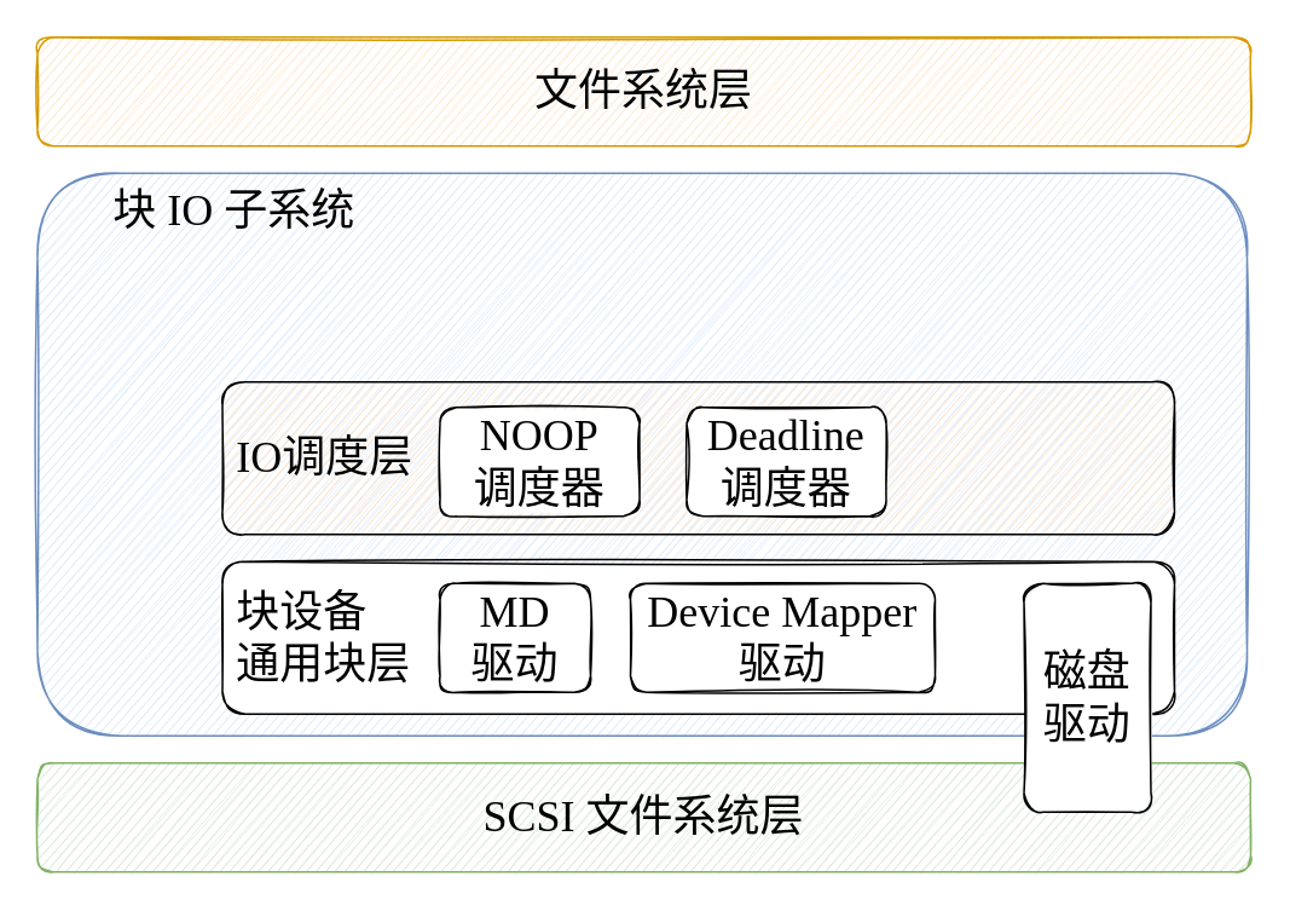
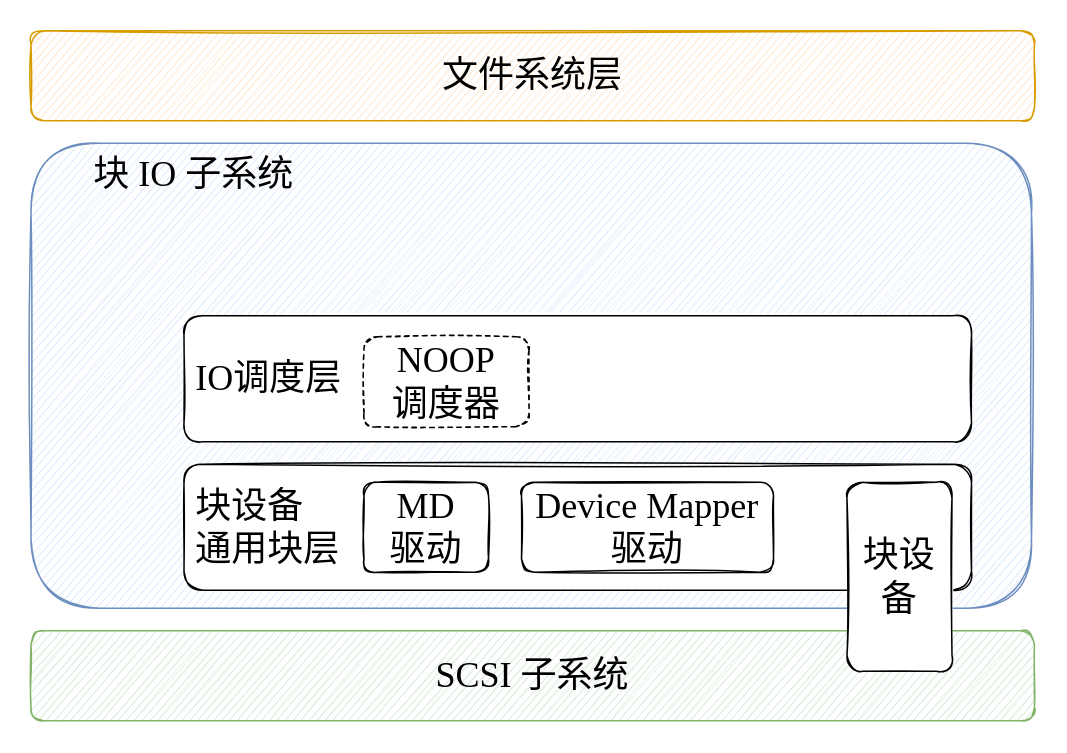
  <mxCell id="0" />
  <mxCell id="1" parent="0" />
  <mxCell id="2" value="&lt;blockquote style=&quot;margin: 0 0 0 40px ; border: none ; padding: 0px&quot;&gt;&lt;font style=&quot;font-size: 24px&quot;&gt;块 IO 子系统&lt;/font&gt;&lt;/blockquote&gt;" style="rounded=1;whiteSpace=wrap;html=1;align=left;sketch=1;verticalAlign=top;fontStyle=0;fillColor=#dae8fc;strokeColor=#6c8ebf;fontFamily=Comic Sans MS;" parent="1" vertex="1"><mxGeometry x="20" y="95" width="667" height="310" as="geometry" /></mxCell>
- <mxCell id="3" value="&lt;font style=&quot;font-size: 24px&quot;&gt;SCSI 文件系统层&lt;/font&gt;" style="rounded=1;whiteSpace=wrap;html=1;glass=0;shadow=0;sketch=1;fillColor=#d5e8d4;strokeColor=#82b366;fontFamily=Comic Sans MS;" parent="1" vertex="1"><mxGeometry x="20" y="420" width="669" height="60" as="geometry" /></mxCell>
+ <mxCell id="3" value="&lt;font style=&quot;font-size: 24px&quot;&gt;SCSI 子系统&lt;/font&gt;" style="rounded=1;whiteSpace=wrap;html=1;glass=0;shadow=0;sketch=1;fillColor=#d5e8d4;strokeColor=#82b366;fontFamily=Comic Sans MS;" parent="1" vertex="1"><mxGeometry x="20" y="420" width="669" height="60" as="geometry" /></mxCell>
  <mxCell id="4" value="&lt;font style=&quot;font-size: 24px&quot;&gt;&amp;nbsp;块设备&amp;nbsp; &amp;nbsp; &amp;nbsp; &amp;nbsp; &amp;nbsp; &amp;nbsp; &amp;nbsp; &amp;nbsp; &amp;nbsp; &amp;nbsp; &amp;nbsp; &amp;nbsp; &amp;nbsp; &amp;nbsp; &amp;nbsp; &amp;nbsp; &amp;nbsp; &amp;nbsp; &amp;nbsp; &amp;nbsp; &amp;nbsp; &amp;nbsp; &amp;nbsp;....&lt;br&gt;&amp;nbsp;通用块层&amp;nbsp; &amp;nbsp; &amp;nbsp; &amp;nbsp; &amp;nbsp; &amp;nbsp; &amp;nbsp; &amp;nbsp; &amp;nbsp; &amp;nbsp; &amp;nbsp; &amp;nbsp; &amp;nbsp; &amp;nbsp; &amp;nbsp; &amp;nbsp; &amp;nbsp; &amp;nbsp; &amp;nbsp; &amp;nbsp; &amp;nbsp; &amp;nbsp; &amp;nbsp;&lt;/font&gt;" style="rounded=1;whiteSpace=wrap;html=1;align=left;sketch=1;fontFamily=Comic Sans MS;" parent="1" vertex="1"><mxGeometry x="122" y="309" width="525" height="84" as="geometry" /></mxCell>
- <mxCell id="5" value="&lt;font style=&quot;font-size: 24px&quot;&gt;&amp;nbsp;IO调度层&lt;/font&gt;" style="rounded=1;whiteSpace=wrap;html=1;align=left;sketch=1;fontFamily=Comic Sans MS;fillColor=#ffe6cc;" parent="1" vertex="1"><mxGeometry x="122" y="210" width="525" height="84" as="geometry" /></mxCell>
+ <mxCell id="5" value="&lt;font style=&quot;font-size: 24px&quot;&gt;&amp;nbsp;IO调度层&lt;/font&gt;" style="rounded=1;whiteSpace=wrap;html=1;align=left;sketch=1;fontFamily=Comic Sans MS;" parent="1" vertex="1"><mxGeometry x="122" y="210" width="525" height="84" as="geometry" /></mxCell>
  <mxCell id="6" value="&lt;font style=&quot;font-size: 24px&quot;&gt;文件系统层&lt;/font&gt;" style="rounded=1;whiteSpace=wrap;html=1;glass=0;shadow=0;sketch=1;fillColor=#ffe6cc;strokeColor=#d79b00;fontFamily=Comic Sans MS;" parent="1" vertex="1"><mxGeometry x="20" y="20" width="669" height="60" as="geometry" /></mxCell>
- <mxCell id="7" value="&lt;font style=&quot;font-size: 24px&quot;&gt;NOOP&lt;br&gt;调度器&lt;/font&gt;" style="rounded=1;whiteSpace=wrap;html=1;sketch=1;fontFamily=Comic Sans MS;" parent="1" vertex="1"><mxGeometry x="242" y="224" width="110" height="60" as="geometry" /></mxCell>
- <mxCell id="8" value="&lt;font style=&quot;font-size: 24px&quot;&gt;Deadline&lt;br&gt;调度器&lt;/font&gt;" style="rounded=1;whiteSpace=wrap;html=1;sketch=1;fontFamily=Comic Sans MS;" parent="1" vertex="1"><mxGeometry x="378" y="224" width="110" height="60" as="geometry" /></mxCell>
+ <mxCell id="7" value="&lt;font style=&quot;font-size: 24px&quot;&gt;NOOP&lt;br&gt;调度器&lt;/font&gt;" style="rounded=1;whiteSpace=wrap;html=1;sketch=1;fontFamily=Comic Sans MS;dashed=1;" parent="1" vertex="1"><mxGeometry x="242" y="224" width="110" height="60" as="geometry" /></mxCell>
  <mxCell id="9" value="&lt;span style=&quot;font-size: 24px&quot;&gt;MD&lt;br&gt;驱动&lt;/span&gt;" style="rounded=1;whiteSpace=wrap;html=1;sketch=1;fontFamily=Comic Sans MS;" parent="1" vertex="1"><mxGeometry x="242" y="321" width="83" height="60" as="geometry" /></mxCell>
  <mxCell id="10" value="&lt;span style=&quot;font-size: 24px&quot;&gt;Device Mapper&lt;br&gt;驱动&lt;/span&gt;" style="rounded=1;whiteSpace=wrap;html=1;sketch=1;fontFamily=Comic Sans MS;" parent="1" vertex="1"><mxGeometry x="347" y="321" width="168" height="60" as="geometry" /></mxCell>
- <mxCell id="11" value="&lt;span style=&quot;font-size: 24px&quot;&gt;磁盘驱动&lt;/span&gt;" style="rounded=1;whiteSpace=wrap;html=1;sketch=1;fontFamily=Comic Sans MS;" parent="1" vertex="1"><mxGeometry x="564" y="321" width="70" height="126" as="geometry" /></mxCell>
+ <mxCell id="11" value="&lt;span style=&quot;font-size: 24px&quot;&gt;块设备&lt;/span&gt;" style="rounded=1;whiteSpace=wrap;html=1;sketch=1;fontFamily=Comic Sans MS;" parent="1" vertex="1"><mxGeometry x="564" y="321" width="70" height="126" as="geometry" /></mxCell>
